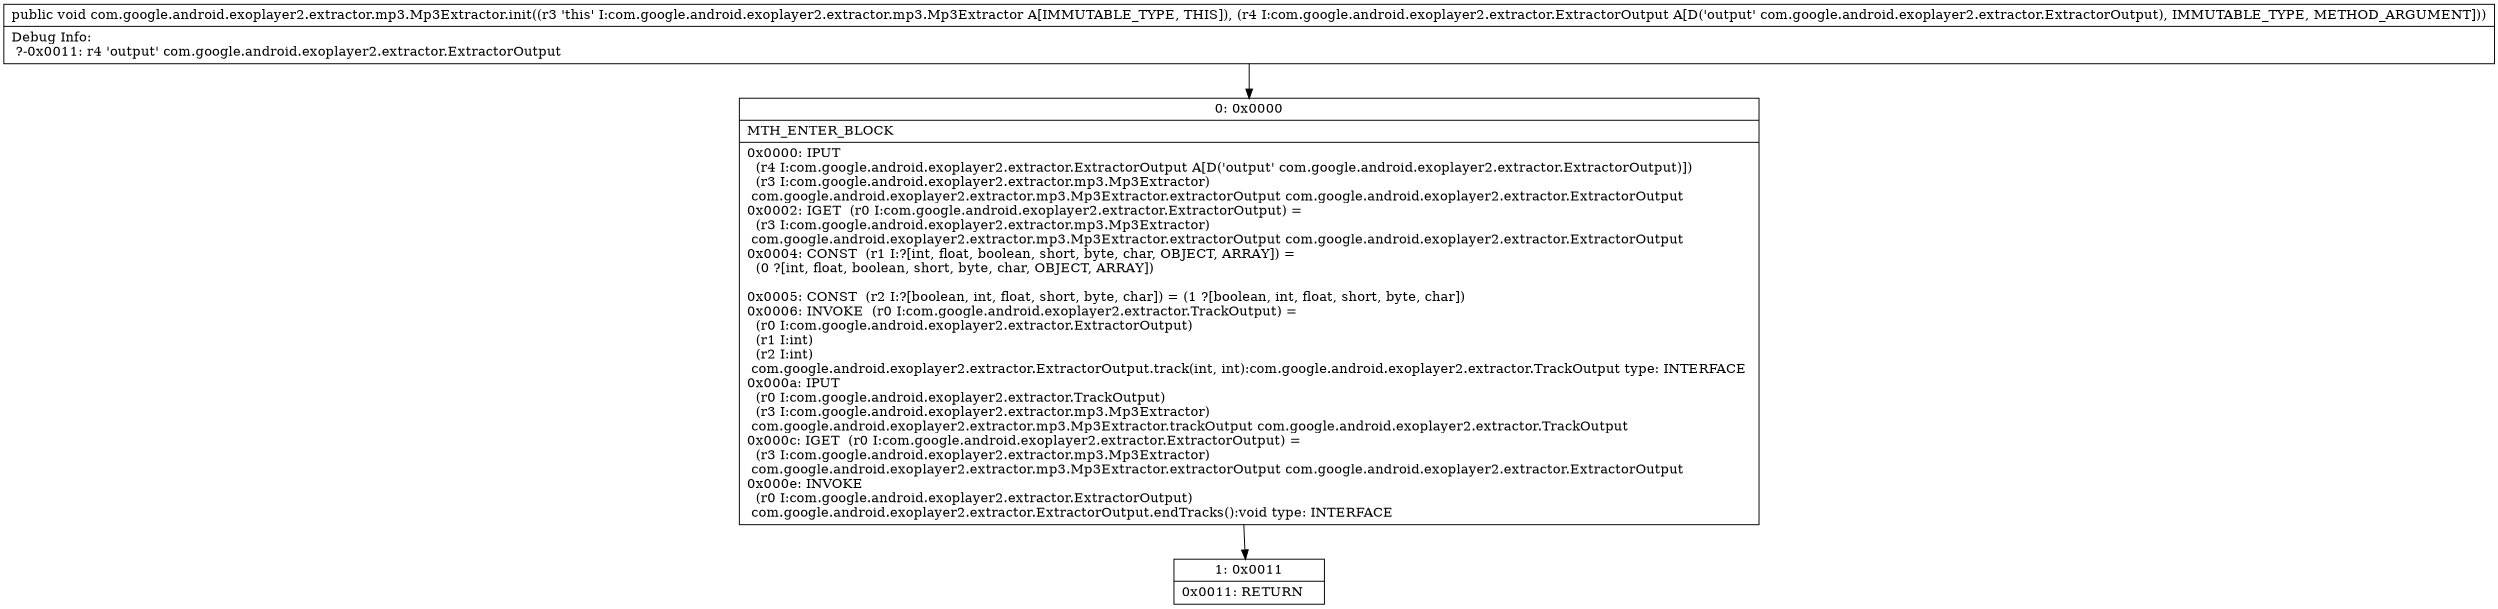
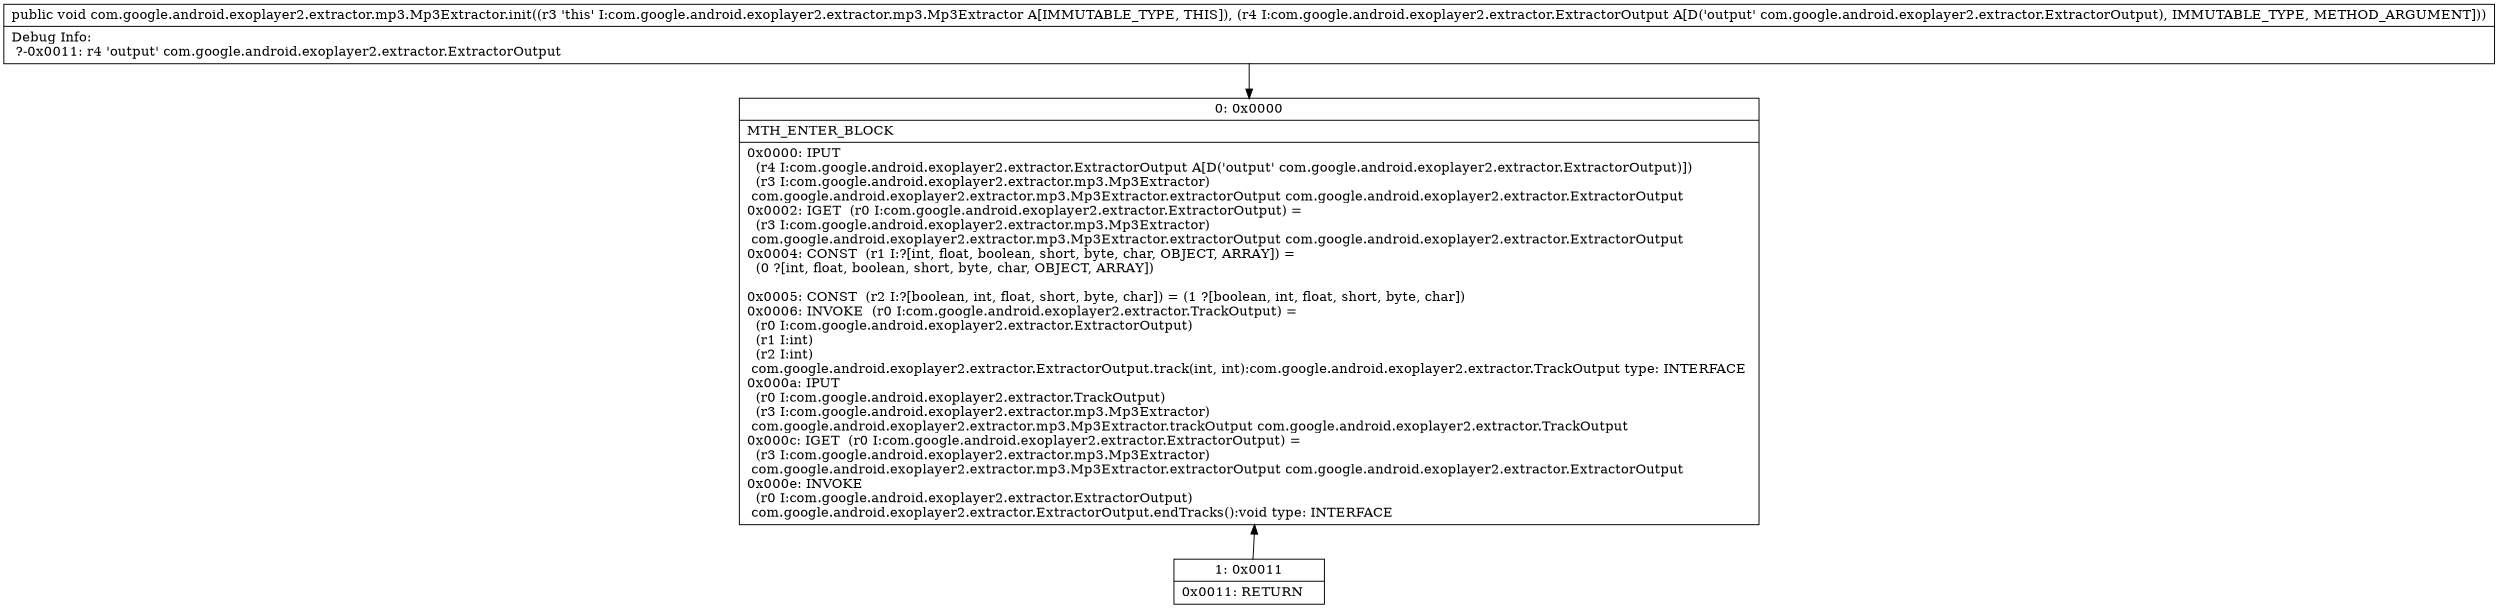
  digraph {
    node [shape=record]
    n1 [label="{0\:\ 0x0000|MTH_ENTER_BLOCK\l|0x0000: IPUT  \l  (r4 I:com.google.android.exoplayer2.extractor.ExtractorOutput A[D('output' com.google.android.exoplayer2.extractor.ExtractorOutput)])\l  (r3 I:com.google.android.exoplayer2.extractor.mp3.Mp3Extractor)\l com.google.android.exoplayer2.extractor.mp3.Mp3Extractor.extractorOutput com.google.android.exoplayer2.extractor.ExtractorOutput \l0x0002: IGET  (r0 I:com.google.android.exoplayer2.extractor.ExtractorOutput) = \l  (r3 I:com.google.android.exoplayer2.extractor.mp3.Mp3Extractor)\l com.google.android.exoplayer2.extractor.mp3.Mp3Extractor.extractorOutput com.google.android.exoplayer2.extractor.ExtractorOutput \l0x0004: CONST  (r1 I:?[int, float, boolean, short, byte, char, OBJECT, ARRAY]) = \l  (0 ?[int, float, boolean, short, byte, char, OBJECT, ARRAY])\l \l0x0005: CONST  (r2 I:?[boolean, int, float, short, byte, char]) = (1 ?[boolean, int, float, short, byte, char]) \l0x0006: INVOKE  (r0 I:com.google.android.exoplayer2.extractor.TrackOutput) = \l  (r0 I:com.google.android.exoplayer2.extractor.ExtractorOutput)\l  (r1 I:int)\l  (r2 I:int)\l com.google.android.exoplayer2.extractor.ExtractorOutput.track(int, int):com.google.android.exoplayer2.extractor.TrackOutput type: INTERFACE \l0x000a: IPUT  \l  (r0 I:com.google.android.exoplayer2.extractor.TrackOutput)\l  (r3 I:com.google.android.exoplayer2.extractor.mp3.Mp3Extractor)\l com.google.android.exoplayer2.extractor.mp3.Mp3Extractor.trackOutput com.google.android.exoplayer2.extractor.TrackOutput \l0x000c: IGET  (r0 I:com.google.android.exoplayer2.extractor.ExtractorOutput) = \l  (r3 I:com.google.android.exoplayer2.extractor.mp3.Mp3Extractor)\l com.google.android.exoplayer2.extractor.mp3.Mp3Extractor.extractorOutput com.google.android.exoplayer2.extractor.ExtractorOutput \l0x000e: INVOKE  \l  (r0 I:com.google.android.exoplayer2.extractor.ExtractorOutput)\l com.google.android.exoplayer2.extractor.ExtractorOutput.endTracks():void type: INTERFACE \l}"]
    n2 [label="{1\:\ 0x0011|0x0011: RETURN   \l}"]
    n3 [label="{public void com.google.android.exoplayer2.extractor.mp3.Mp3Extractor.init((r3 'this' I:com.google.android.exoplayer2.extractor.mp3.Mp3Extractor A[IMMUTABLE_TYPE, THIS]), (r4 I:com.google.android.exoplayer2.extractor.ExtractorOutput A[D('output' com.google.android.exoplayer2.extractor.ExtractorOutput), IMMUTABLE_TYPE, METHOD_ARGUMENT]))  | Debug Info:\l  ?\-0x0011: r4 'output' com.google.android.exoplayer2.extractor.ExtractorOutput\l}"]
-   n1 -> n2
+   n2 -> n1
    n3 -> n1
  }
